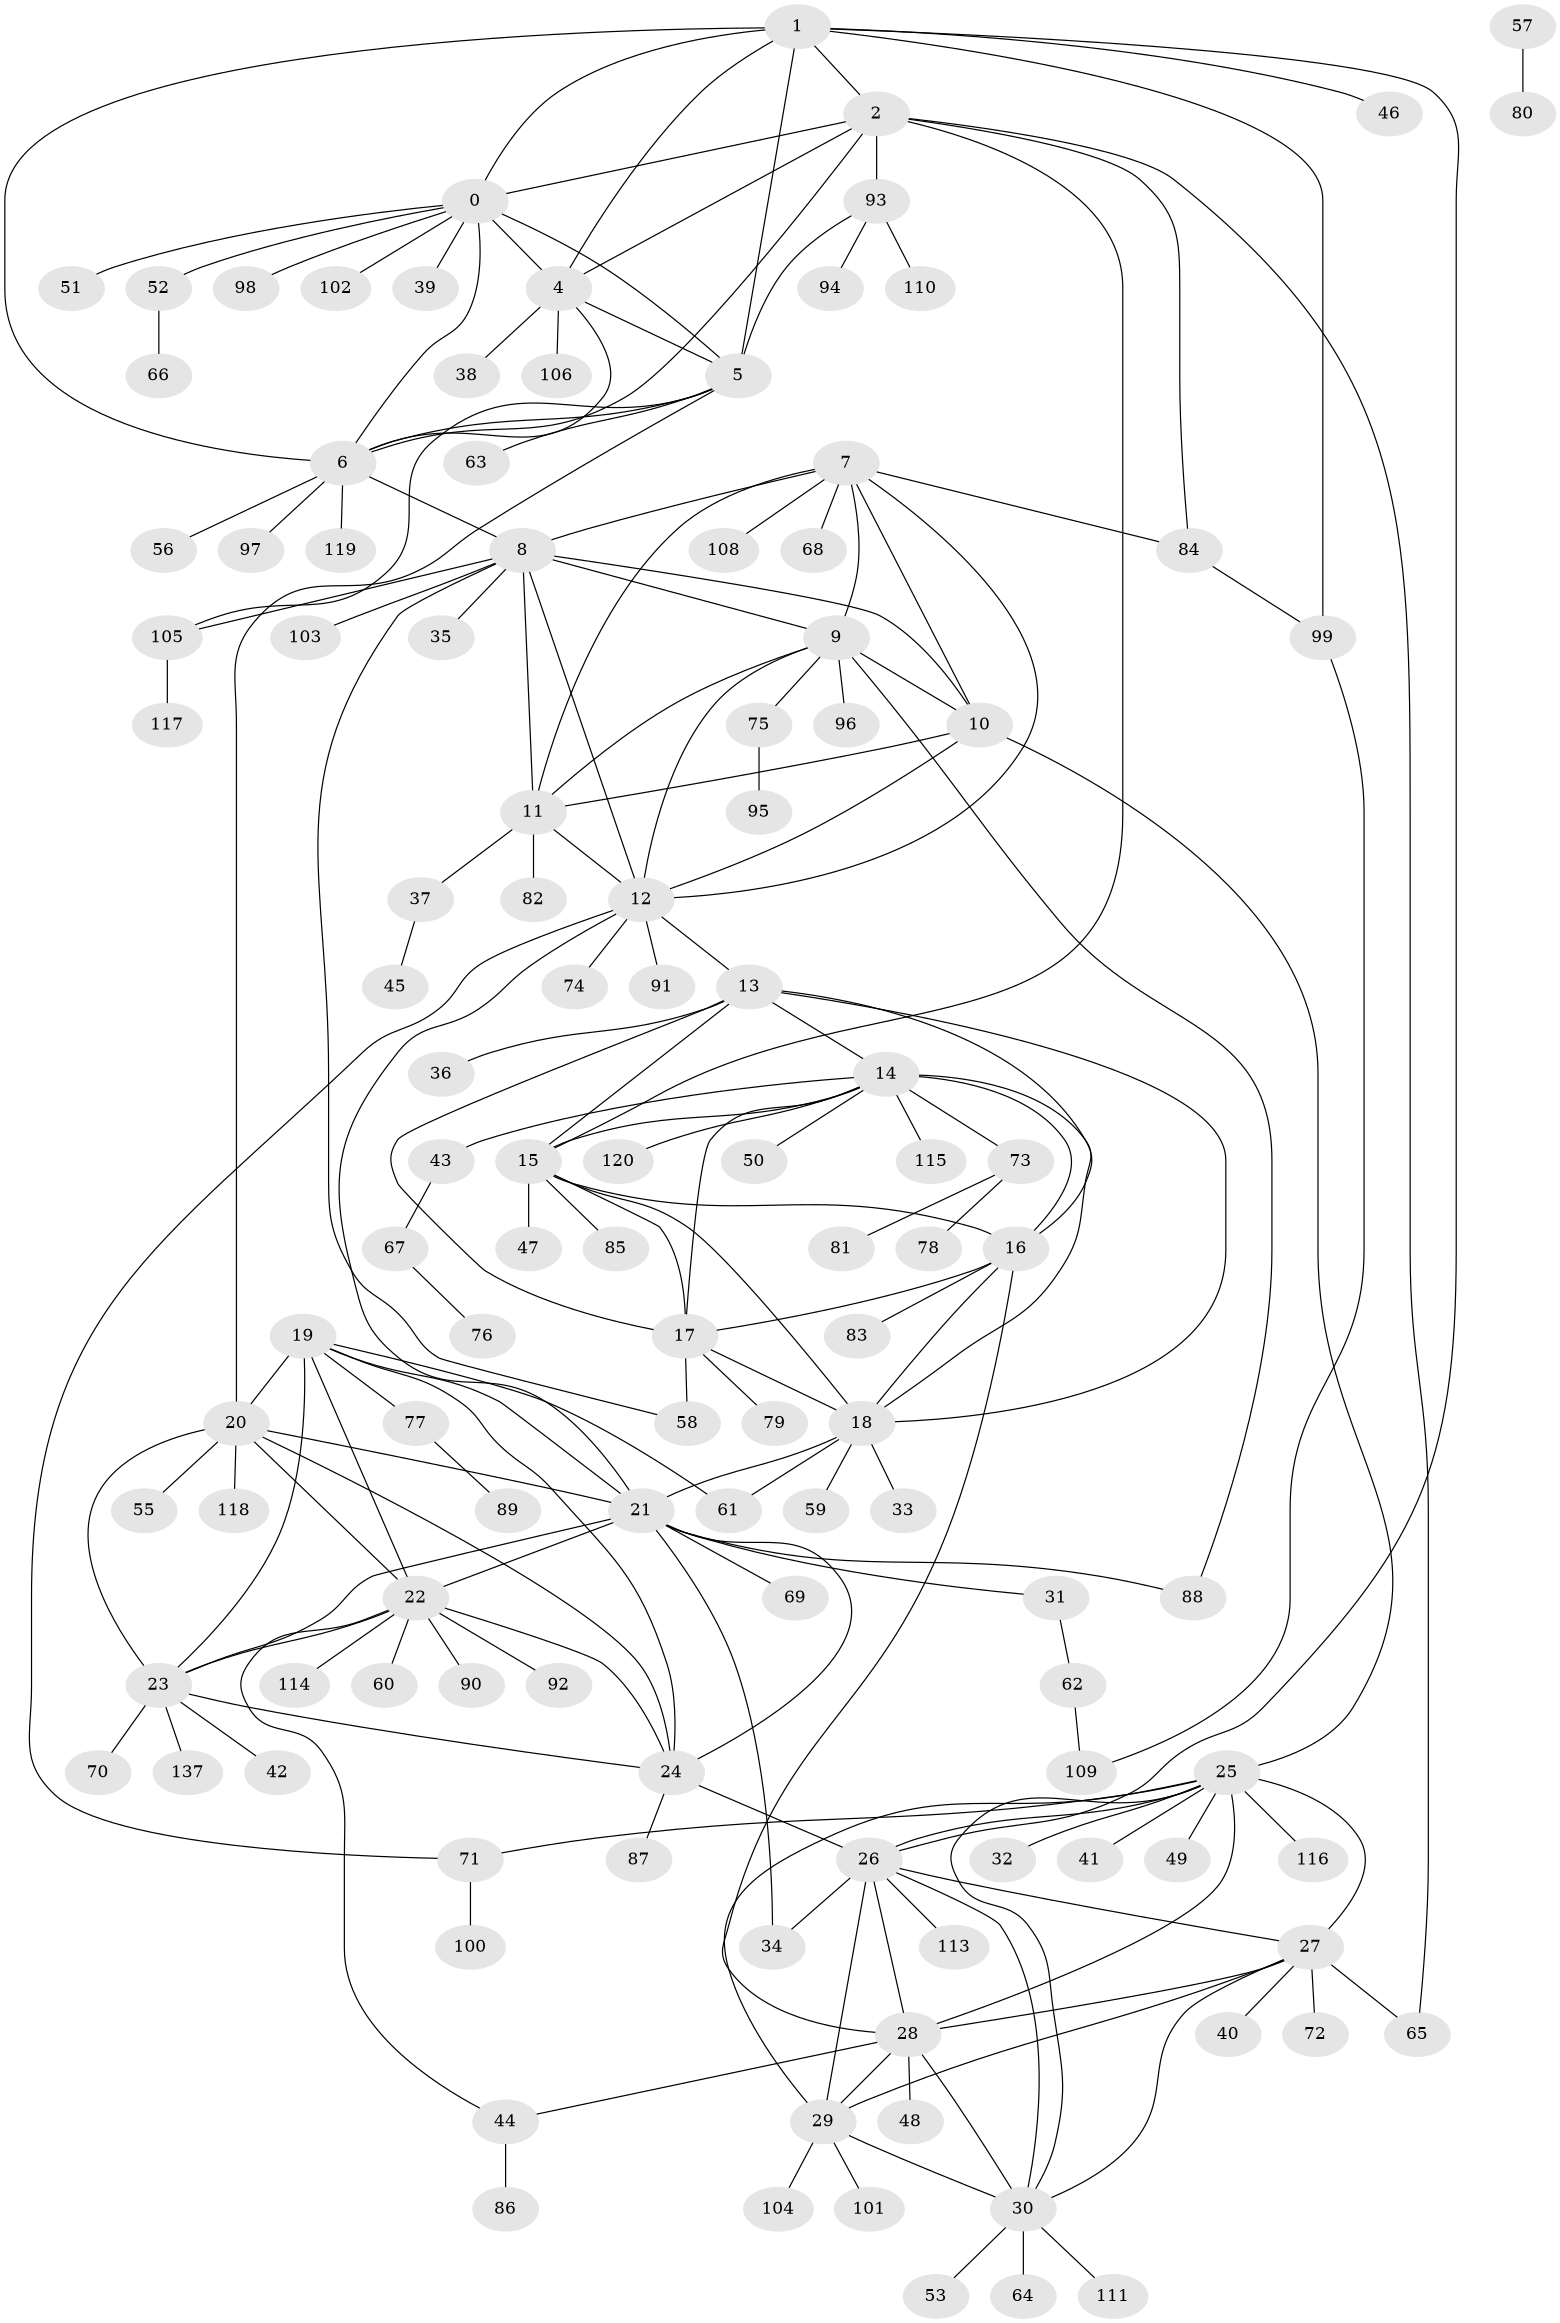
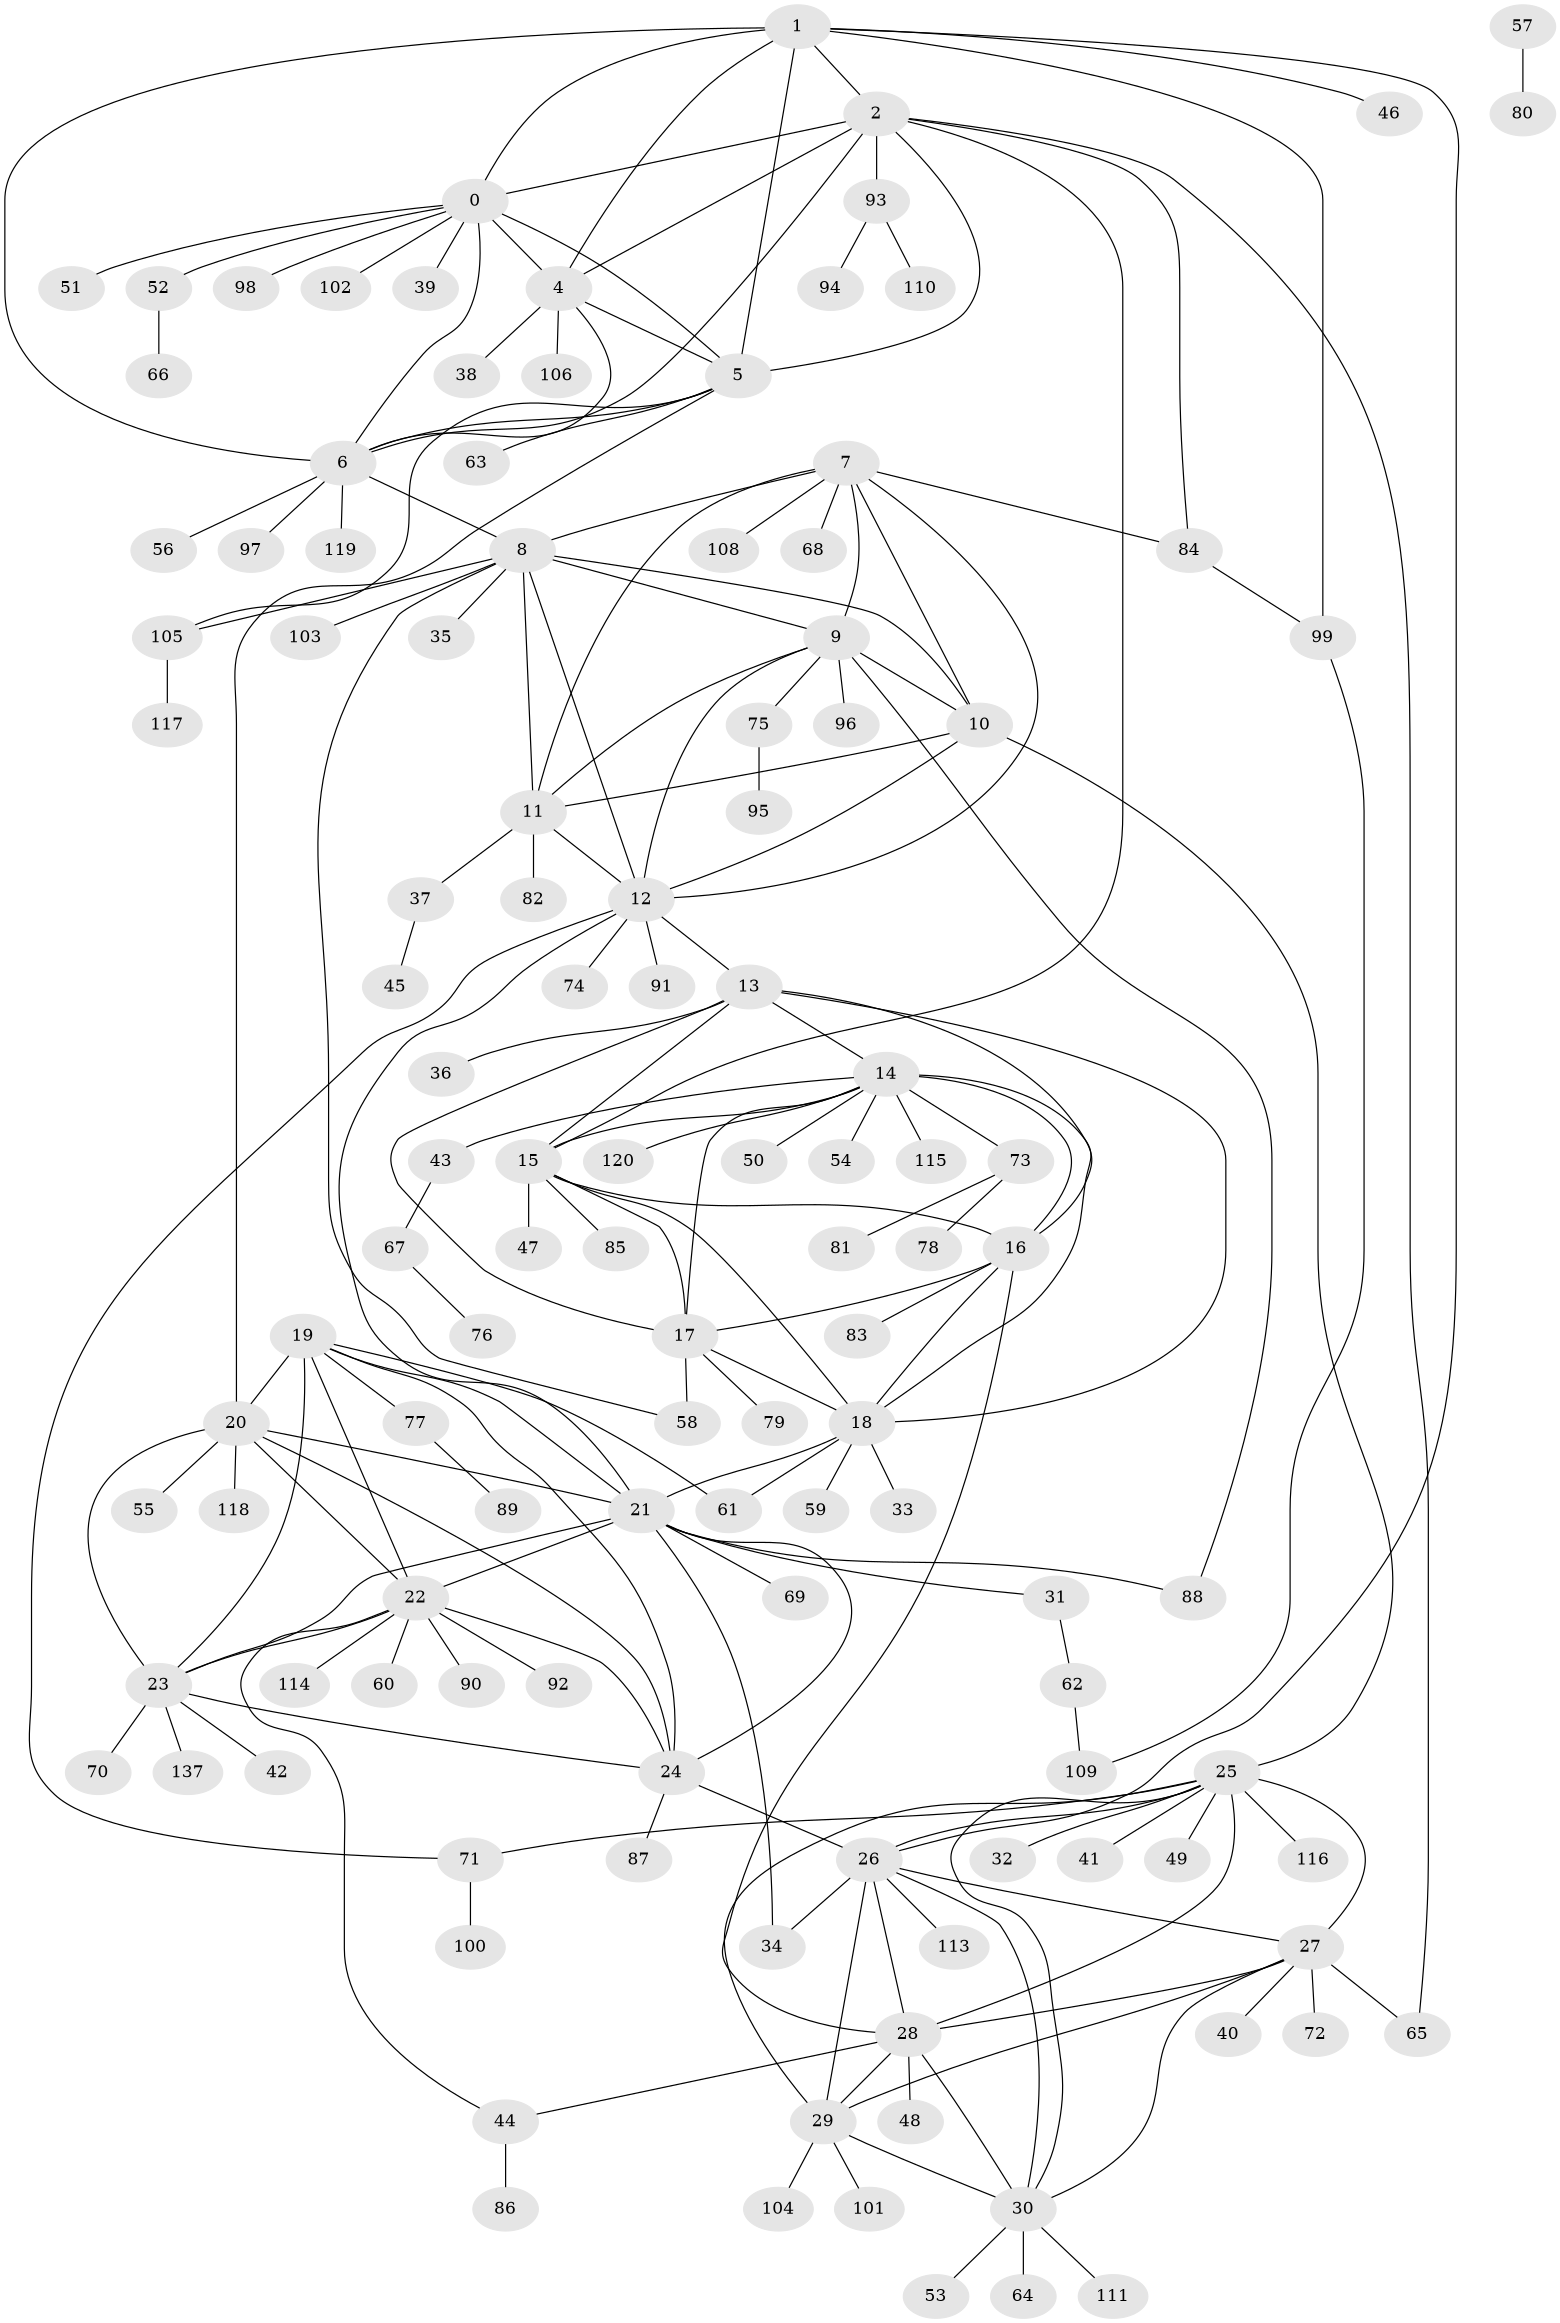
  graph {
    node [color=gray90 style=filled]
    1
    2
    n3 [label=0]
    4
    5
    6
    26
    46
    99
    15
    65
    84
    93
    39
    51
    52
    98
    102
    38
    106
    20
    63
    105
    8
    56
    97
    119
    28
    34
    27
    29
    30
    113
    109
    16
    17
    18
    47
    85
    94
    110
    66
    21
    22
    23
    24
    55
    118
    117
    9
    10
    11
    12
    35
    58
    103
    57
    80
    7
    68
    108
    75
    88
    96
    25
    37
    82
    13
    71
    74
    91
    95
    32
    41
    49
    116
    45
    14
    36
    31
    69
    100
    43
    50
+   54
    73
    115
    120
    83
    79
    33
    59
    61
    67
    78
    81
    44
    48
    19
    77
    60
    90
    92
    114
    42
    70
    n107 [label=137]
    87
    89
    62
    86
    40
    72
    101
    104
    53
    64
    111
    76
    1 -- 2
    1 -- n3
    1 -- 4
    1 -- 5
    1 -- 6
    1 -- 26
    1 -- 46
    1 -- 99
    2 -- n3
    2 -- 4
-   93 -- 5
+   2 -- 5
    2 -- 6
    2 -- 15
    2 -- 65
    2 -- 84
    2 -- 93
    n3 -- 4
    n3 -- 5
    n3 -- 6
    n3 -- 39
    n3 -- 51
    n3 -- 52
    n3 -- 98
    n3 -- 102
    4 -- 5
    4 -- 6
    4 -- 38
    4 -- 106
    5 -- 6
    5 -- 20
    5 -- 63
    5 -- 105
    6 -- 8
    6 -- 56
    6 -- 97
    6 -- 119
    26 -- 28
    26 -- 34
    26 -- 27
    26 -- 29
    26 -- 30
    26 -- 113
    99 -- 109
    15 -- 16
    15 -- 17
    15 -- 18
    15 -- 47
    15 -- 85
    84 -- 99
    93 -- 94
    93 -- 110
    52 -- 66
    20 -- 21
    20 -- 22
    20 -- 23
    20 -- 24
    20 -- 55
    20 -- 118
    105 -- 117
    8 -- 105
    8 -- 9
    8 -- 10
    8 -- 11
    8 -- 12
    8 -- 35
    8 -- 58
    8 -- 103
    28 -- 29
    28 -- 30
    28 -- 44
    28 -- 48
    27 -- 65
    27 -- 28
    27 -- 29
    27 -- 30
    27 -- 40
    27 -- 72
    29 -- 30
    29 -- 101
    29 -- 104
    30 -- 53
    30 -- 64
    30 -- 111
    16 -- 28
    16 -- 17
    16 -- 18
    16 -- 83
    17 -- 18
    17 -- 58
    17 -- 79
    18 -- 21
    18 -- 33
    18 -- 59
    18 -- 61
    21 -- 34
    21 -- 22
    21 -- 23
    21 -- 24
    21 -- 88
    21 -- 31
    21 -- 69
    22 -- 23
    22 -- 24
    22 -- 44
    22 -- 60
    22 -- 90
    22 -- 92
    22 -- 114
    23 -- 24
    23 -- 42
    23 -- 70
    23 -- n107
    24 -- 26
    24 -- 87
    9 -- 10
    9 -- 11
    9 -- 12
    9 -- 75
    9 -- 88
    9 -- 96
    10 -- 11
    10 -- 12
    10 -- 25
    11 -- 12
    11 -- 37
    11 -- 82
    12 -- 21
    12 -- 13
    12 -- 71
    12 -- 74
    12 -- 91
    57 -- 80
    7 -- 84
    7 -- 8
    7 -- 9
    7 -- 10
    7 -- 11
    7 -- 12
    7 -- 68
    7 -- 108
    75 -- 95
    25 -- 26
    25 -- 28
    25 -- 27
    25 -- 29
    25 -- 30
    25 -- 71
    25 -- 32
    25 -- 41
    25 -- 49
    25 -- 116
    37 -- 45
    13 -- 15
    13 -- 16
    13 -- 17
    13 -- 18
    13 -- 14
    13 -- 36
    71 -- 100
    14 -- 15
    14 -- 16
    14 -- 17
    14 -- 18
    14 -- 43
    14 -- 50
+   14 -- 54
    14 -- 73
    14 -- 115
    14 -- 120
    31 -- 62
    43 -- 67
    73 -- 78
    73 -- 81
    67 -- 76
    44 -- 86
    19 -- 20
    19 -- 21
    19 -- 22
    19 -- 23
    19 -- 24
    19 -- 61
    19 -- 77
    77 -- 89
    62 -- 109
  }
